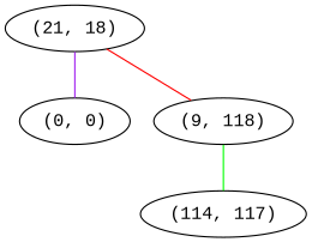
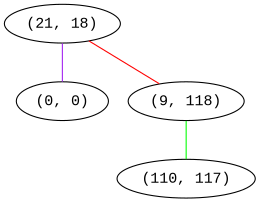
  graph {
    fontname="Liberation Mono"
    node [fontname="Liberation Mono"]
    edge [fontname="Liberation Mono"]
    "(21, 18)"
    "(0, 0)"
    "(9, 118)"
-   "(114, 117)"
+   "(114, 117)" [label="(110, 117)"]
    "(21, 18)" -- "(0, 0)" [color=purple weight=4]
    "(21, 18)" -- "(9, 118)" [color=red weight=1]
    "(9, 118)" -- "(114, 117)" [color=green weight=2]
  }
